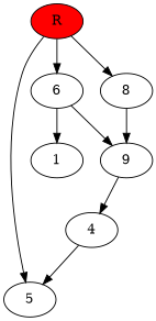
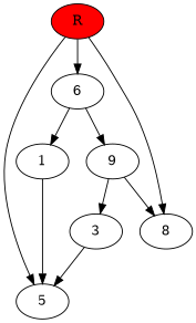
  digraph {
    1
    5
    n3 [label=9]
-   4
+   4 [label=3]
    6
    8
    R [fillcolor="#ff0000" style=filled]
+   1 -> 5
    n3 -> 4
    4 -> 5
    6 -> 1
    6 -> n3
-   8 -> n3
+   n3 -> 8
    R -> 5
    R -> 6
    R -> 8
  }
